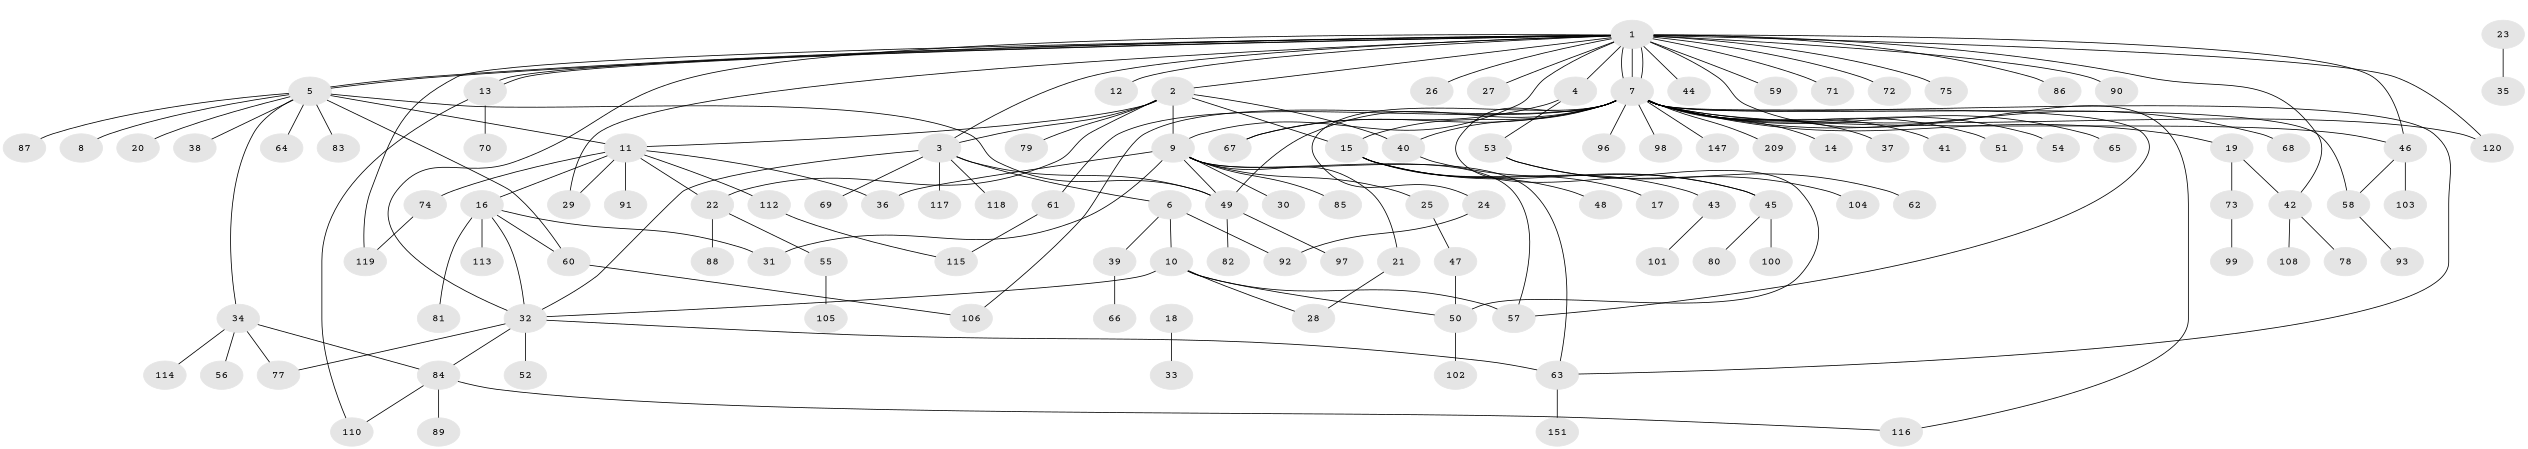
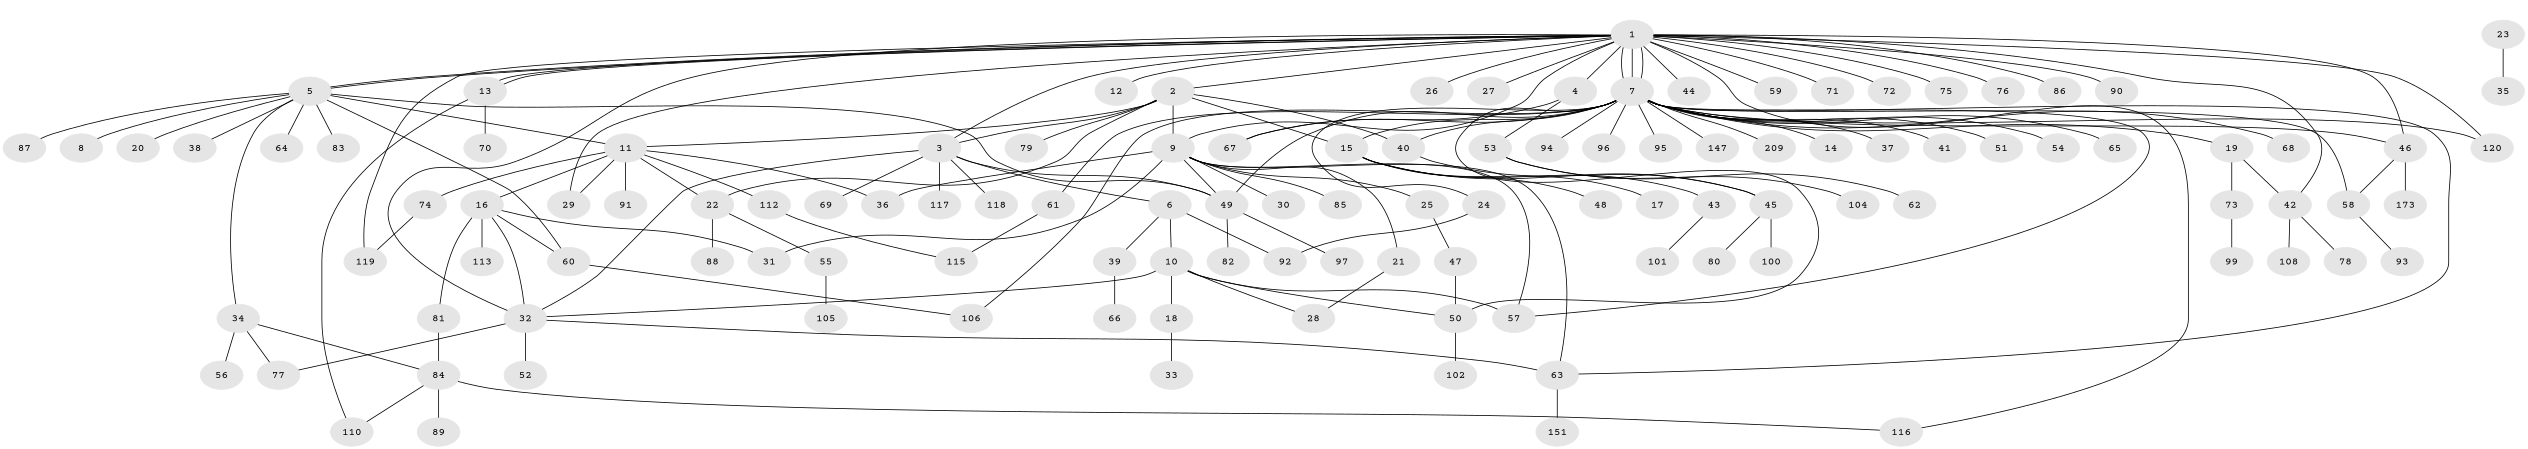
  graph {
    fontname="Courier Prime"
    node [color=gray90 fontname="Courier Prime" style=filled]
    edge [fontname="Courier Prime"]
    1
    2
    3
    4
    5
    7
    9
    12
    13
    26
    27
    29
    32
    42
    44
    46
    59
    71
    72
    75
+   76
    86
    90
    116
    119
    120
    11
    15
    22
    40
    79
    6
    49
    69
    117
    118
    53
    67
    8
    20
    34
    38
    60
    64
    83
    87
    14
    19
    24
    37
    41
    50
    51
    54
    57
    58
    61
    63
    65
    68
+   94
    96
-   98
+   98 [label=95]
    106
    n65 [label=147]
    n66 [label=209]
    21
    25
    30
    31
    85
    36
    70
    110
    52
    84
    77
    78
    108
-   103
+   103 [label=173]
    16
    74
    91
    112
    17
    43
    45
    48
    55
    88
    10
    39
    92
    82
    97
    62
    104
    56
-   114
    18
    28
    66
    73
    102
    93
    115
    n107 [label=151]
    47
    33
    81
    113
    101
    80
    100
    99
    23
    35
    105
    89
    1 -- 2
    1 -- 3
    1 -- 4
    1 -- 5
    1 -- 5
    1 -- 7
    1 -- 7
    1 -- 7
    1 -- 9
    1 -- 12
    1 -- 13
    1 -- 13
    1 -- 26
    1 -- 27
    1 -- 29
    1 -- 32
    1 -- 42
    1 -- 44
    1 -- 46
    1 -- 59
    1 -- 71
    1 -- 72
    1 -- 75
+   1 -- 76
    1 -- 86
    1 -- 90
    1 -- 116
    1 -- 119
    1 -- 120
    2 -- 3
    2 -- 9
    2 -- 11
    2 -- 15
    2 -- 22
    2 -- 40
    2 -- 79
    3 -- 32
    3 -- 6
    3 -- 49
    3 -- 69
    3 -- 117
    3 -- 118
    4 -- 53
    4 -- 67
    5 -- 11
    5 -- 49
    5 -- 8
    5 -- 20
    5 -- 34
    5 -- 38
    5 -- 60
    5 -- 64
    5 -- 83
    5 -- 87
    7 -- 46
    7 -- 120
    7 -- 15
    7 -- 40
    7 -- 49
    7 -- 67
    7 -- 14
    7 -- 19
    7 -- 24
    7 -- 37
    7 -- 41
    7 -- 50
    7 -- 51
    7 -- 54
    7 -- 57
    7 -- 58
    7 -- 61
    7 -- 63
    7 -- 65
    7 -- 68
+   7 -- 94
    7 -- 96
    7 -- 98
    7 -- 106
    7 -- n65
    7 -- n66
    9 -- 49
    9 -- 57
    9 -- 63
    9 -- 21
    9 -- 25
    9 -- 30
    9 -- 31
    9 -- 85
    9 -- 36
    13 -- 70
    13 -- 110
    32 -- 63
    32 -- 52
-   32 -- 84
+   81 -- 84
    32 -- 77
    42 -- 78
    42 -- 108
    46 -- 58
    46 -- 103
    11 -- 29
    11 -- 22
    11 -- 36
    11 -- 16
    11 -- 74
    11 -- 91
    11 -- 112
    15 -- 17
    15 -- 43
    15 -- 45
    15 -- 48
    22 -- 55
    22 -- 88
    40 -- 45
    6 -- 10
    6 -- 39
    6 -- 92
    49 -- 82
    49 -- 97
    53 -- 62
    53 -- 104
    34 -- 84
    34 -- 77
    34 -- 56
-   34 -- 114
    60 -- 106
    19 -- 42
    19 -- 73
    24 -- 92
    50 -- 102
    58 -- 93
    61 -- 115
    63 -- n107
    21 -- 28
    25 -- 47
    84 -- 116
    84 -- 110
    84 -- 89
    16 -- 32
    16 -- 60
    16 -- 31
    16 -- 81
    16 -- 113
    74 -- 119
    112 -- 115
    43 -- 101
    45 -- 80
    45 -- 100
    55 -- 105
    10 -- 32
    10 -- 50
    10 -- 57
+   10 -- 18
    10 -- 28
    39 -- 66
    18 -- 33
    73 -- 99
    47 -- 50
    23 -- 35
  }
